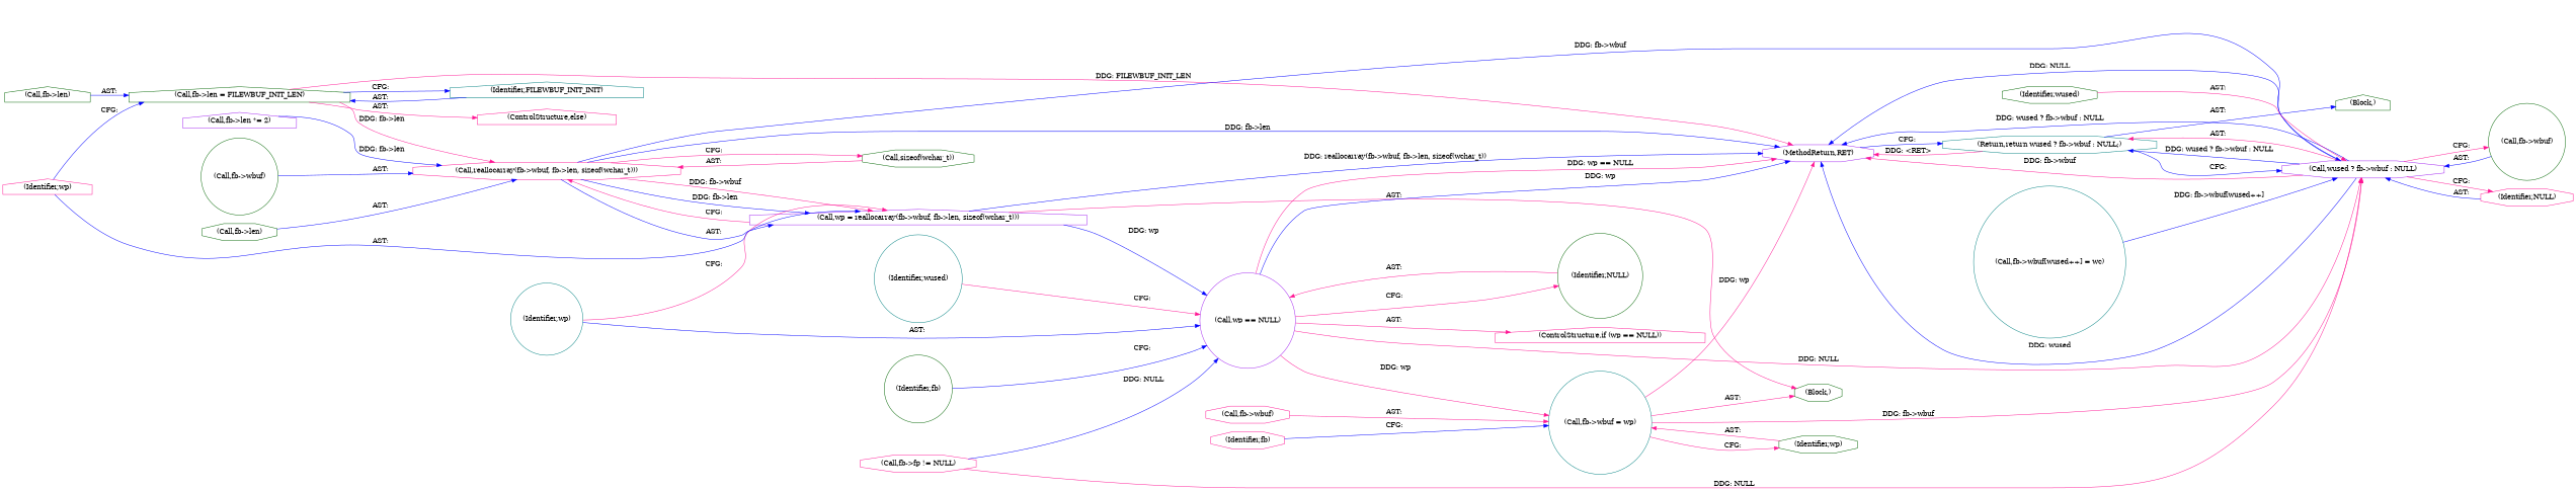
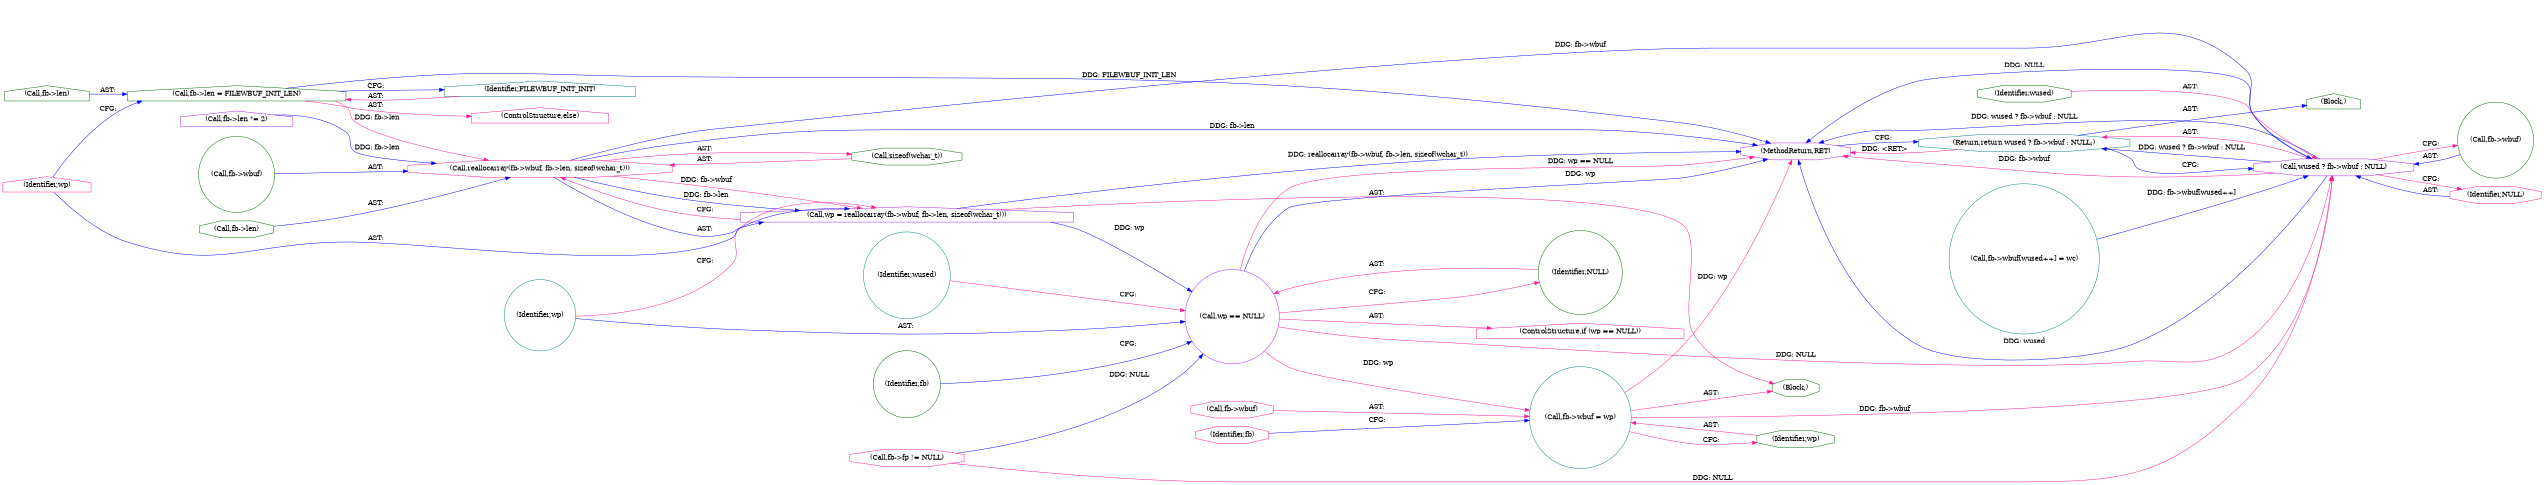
  digraph {
    rankdir=LR
    node [color=darkgreen shape=octagon]
    edge [color=deeppink]
    n1 [label="(Call,fb->len = FILEWBUF_INIT_LEN)" shape=house]
    n2 [color=deeppink label="(Call,reallocarray(fb->wbuf, fb->len, sizeof(wchar_t)))"]
    n3 [color=deeppink label="(ControlStructure,else)" shape=house]
    n4 [color=teal label="(Identifier,FILEWBUF_INIT_INIT)" shape=house]
    n5 [color=purple label="(MethodReturn,RET)"]
    n6 [color=purple label="(Call,wp = reallocarray(fb->wbuf, fb->len, sizeof(wchar_t)))" shape=house]
    n7 [color=purple label="(Call,wused ? fb->wbuf : NULL)"]
    n8 [label="(Call,sizeof(wchar_t))"]
    n9 [color=teal label="(Return,return wused ? fb->wbuf : NULL;)"]
    n10 [color=purple label="(Call,wp == NULL)" shape=circle]
    n11 [label="(Block,)"]
    n12 [label="(Call,fb->wbuf)" shape=circle]
    n13 [color=deeppink label="(Identifier,NULL)"]
    n14 [color=teal label="(Call,fb->wbuf = wp)" shape=circle]
    n15 [label="(Identifier,NULL)" shape=circle]
    n16 [color=deeppink label="(ControlStructure,if (wp == NULL))" shape=house]
    n17 [label="(Identifier,wp)"]
    n18 [label="(Block,)" shape=house]
    n19 [label="(Call,fb->wbuf)" shape=circle]
    n20 [color=teal label="(Identifier,wused)" shape=circle]
    n21 [label="(Identifier,fb)" shape=circle]
    n22 [color=deeppink label="(Call,fb->wbuf)"]
    n23 [label="(Call,fb->len)"]
    n24 [color=deeppink label="(Identifier,fb)"]
    n25 [label="(Call,fb->len)" shape=house]
    n26 [color=teal label="(Identifier,wp)" shape=circle]
    n27 [label="(Identifier,wused)"]
    n28 [color=deeppink label="(Identifier,wp)" shape=house]
    n29 [color=teal label="(Call,fb->wbuf[wused++] = wc)" shape=circle]
    n30 [color=purple label="(Call,fb->len *= 2)" shape=house]
    n31 [color=deeppink label="(Call,fb->fp != NULL)"]
    n1 -> n2 [label="DDG: fb->len"]
    n1 -> n3 [label="AST: "]
    n1 -> n4 [color=blue label="CFG: "]
-   n1 -> n5 [label="DDG: FILEWBUF_INIT_LEN"]
+   n1 -> n5 [color=blue label="DDG: FILEWBUF_INIT_LEN"]
    n2 -> n5 [color=blue label="DDG: fb->len"]
    n2 -> n6 [color=blue label="AST: "]
    n2 -> n6 [label="DDG: fb->wbuf"]
    n2 -> n6 [color=blue label="DDG: fb->len"]
    n2 -> n7 [color=blue label="DDG: fb->wbuf"]
-   n2 -> n8 [label="CFG: "]
-   n4 -> n1 [color=blue label="AST: "]
+   n2 -> n8 [label="AST: "]
+   n4 -> n1 [label="AST: "]
    n5 -> n9 [color=blue label="CFG: "]
    n6 -> n2 [label="CFG: "]
    n6 -> n5 [color=blue label="DDG: reallocarray(fb->wbuf, fb->len, sizeof(wchar_t))"]
    n6 -> n10 [color=blue label="DDG: wp"]
    n6 -> n11 [label="AST: "]
    n7 -> n5 [color=blue label="DDG: NULL"]
    n7 -> n5 [color=blue label="DDG: wused ? fb->wbuf : NULL"]
    n7 -> n5 [label="DDG: fb->wbuf"]
    n7 -> n5 [color=blue label="DDG: wused"]
    n7 -> n9 [label="AST: "]
    n7 -> n9 [color=blue label="DDG: wused ? fb->wbuf : NULL"]
    n7 -> n12 [label="CFG: "]
    n7 -> n13 [label="CFG: "]
    n8 -> n2 [label="AST: "]
    n9 -> n5 [label="DDG: <RET>"]
    n9 -> n7 [color=blue label="CFG: "]
    n9 -> n18 [color=blue label="AST: "]
    n10 -> n5 [label="DDG: wp == NULL"]
    n10 -> n5 [color=blue label="DDG: wp"]
    n10 -> n7 [label="DDG: NULL"]
    n10 -> n14 [label="DDG: wp"]
    n10 -> n15 [label="CFG: "]
    n10 -> n16 [label="AST: "]
    n12 -> n7 [color=blue label="AST: "]
    n13 -> n7 [color=blue label="AST: "]
    n14 -> n5 [label="DDG: wp"]
    n14 -> n7 [label="DDG: fb->wbuf"]
    n14 -> n11 [label="AST: "]
    n14 -> n17 [label="CFG: "]
    n15 -> n10 [label="AST: "]
    n17 -> n14 [label="AST: "]
    n19 -> n2 [color=blue label="AST: "]
    n20 -> n10 [label="CFG: "]
    n21 -> n10 [color=blue label="CFG: "]
    n22 -> n14 [label="AST: "]
    n23 -> n2 [color=blue label="AST: "]
    n24 -> n14 [color=blue label="CFG: "]
    n25 -> n1 [color=blue label="AST: "]
    n26 -> n6 [label="CFG: "]
    n26 -> n10 [color=blue label="AST: "]
    n27 -> n7 [label="AST: "]
    n28 -> n1 [color=blue label="CFG: "]
    n28 -> n6 [color=blue label="AST: "]
    n29 -> n7 [color=blue label="DDG: fb->wbuf[wused++]"]
    n30 -> n2 [color=blue label="DDG: fb->len"]
    n31 -> n7 [label="DDG: NULL"]
    n31 -> n10 [color=blue label="DDG: NULL"]
  }
